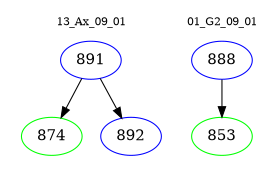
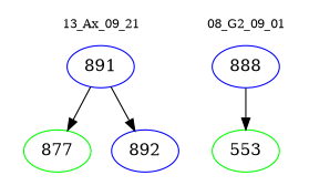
  digraph {
    node [color=blue]
    edge [color=black]
    n1 [label=891]
-   n2 [color=green label=874]
+   n2 [color=green label=877]
    n3 [label=892]
    n4 [label=888]
-   n5 [color=green label=853]
+   n5 [color=green label=553]
    subgraph cluster_1 {
      color=white
      fontsize=10
-     label="13_Ax_09_01"
+     label="13_Ax_09_21"
      n1
      n2
      n3
    }
    subgraph cluster_2 {
      color=white
      fontsize=10
-     label="01_G2_09_01"
+     label="08_G2_09_01"
      n4
      n5
    }
    n1 -> n2
    n1 -> n3
    n4 -> n5
  }
